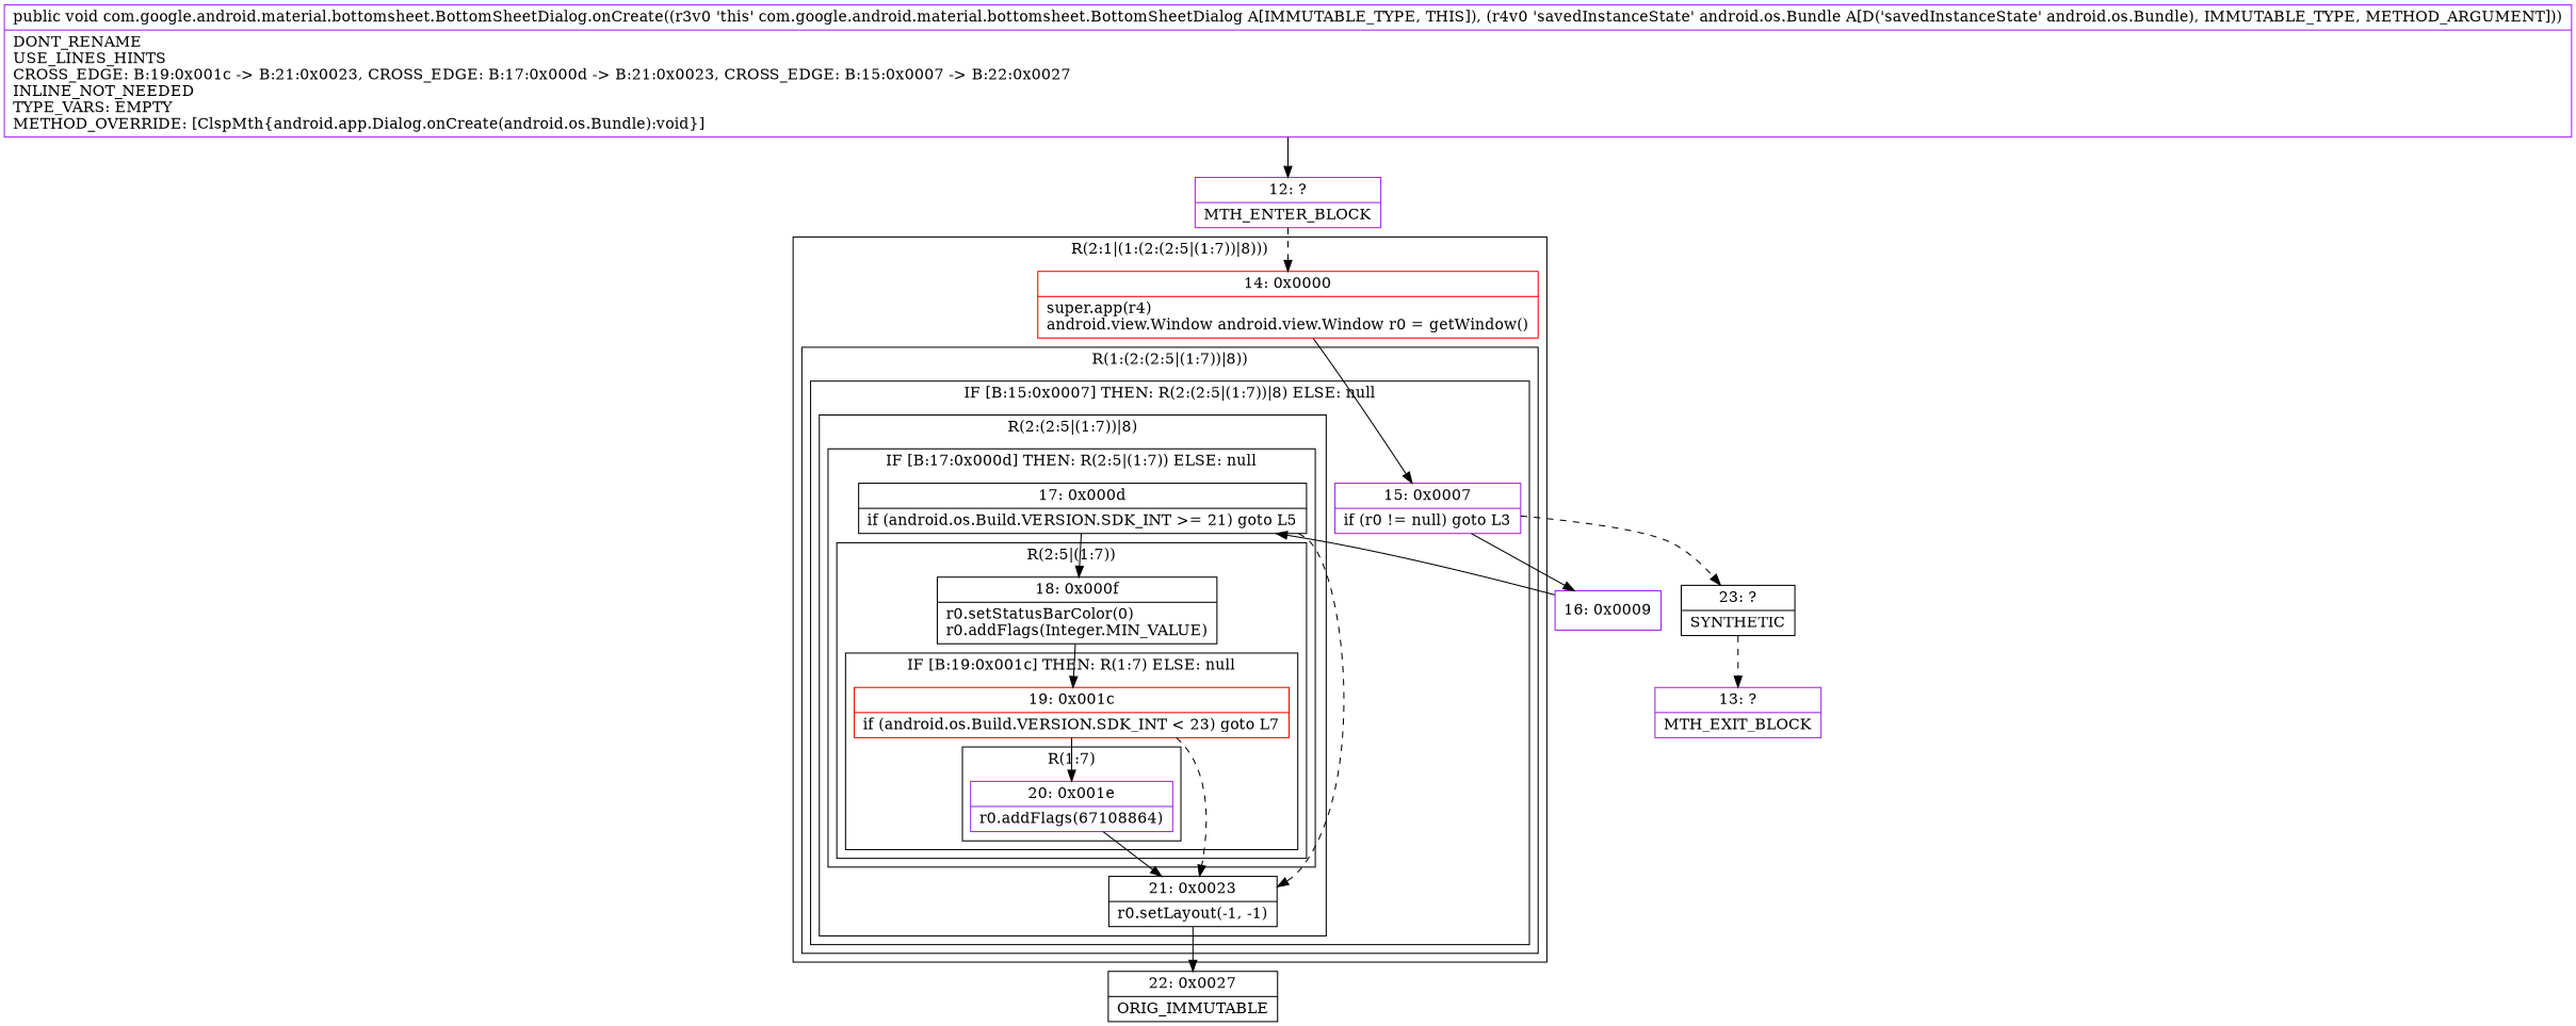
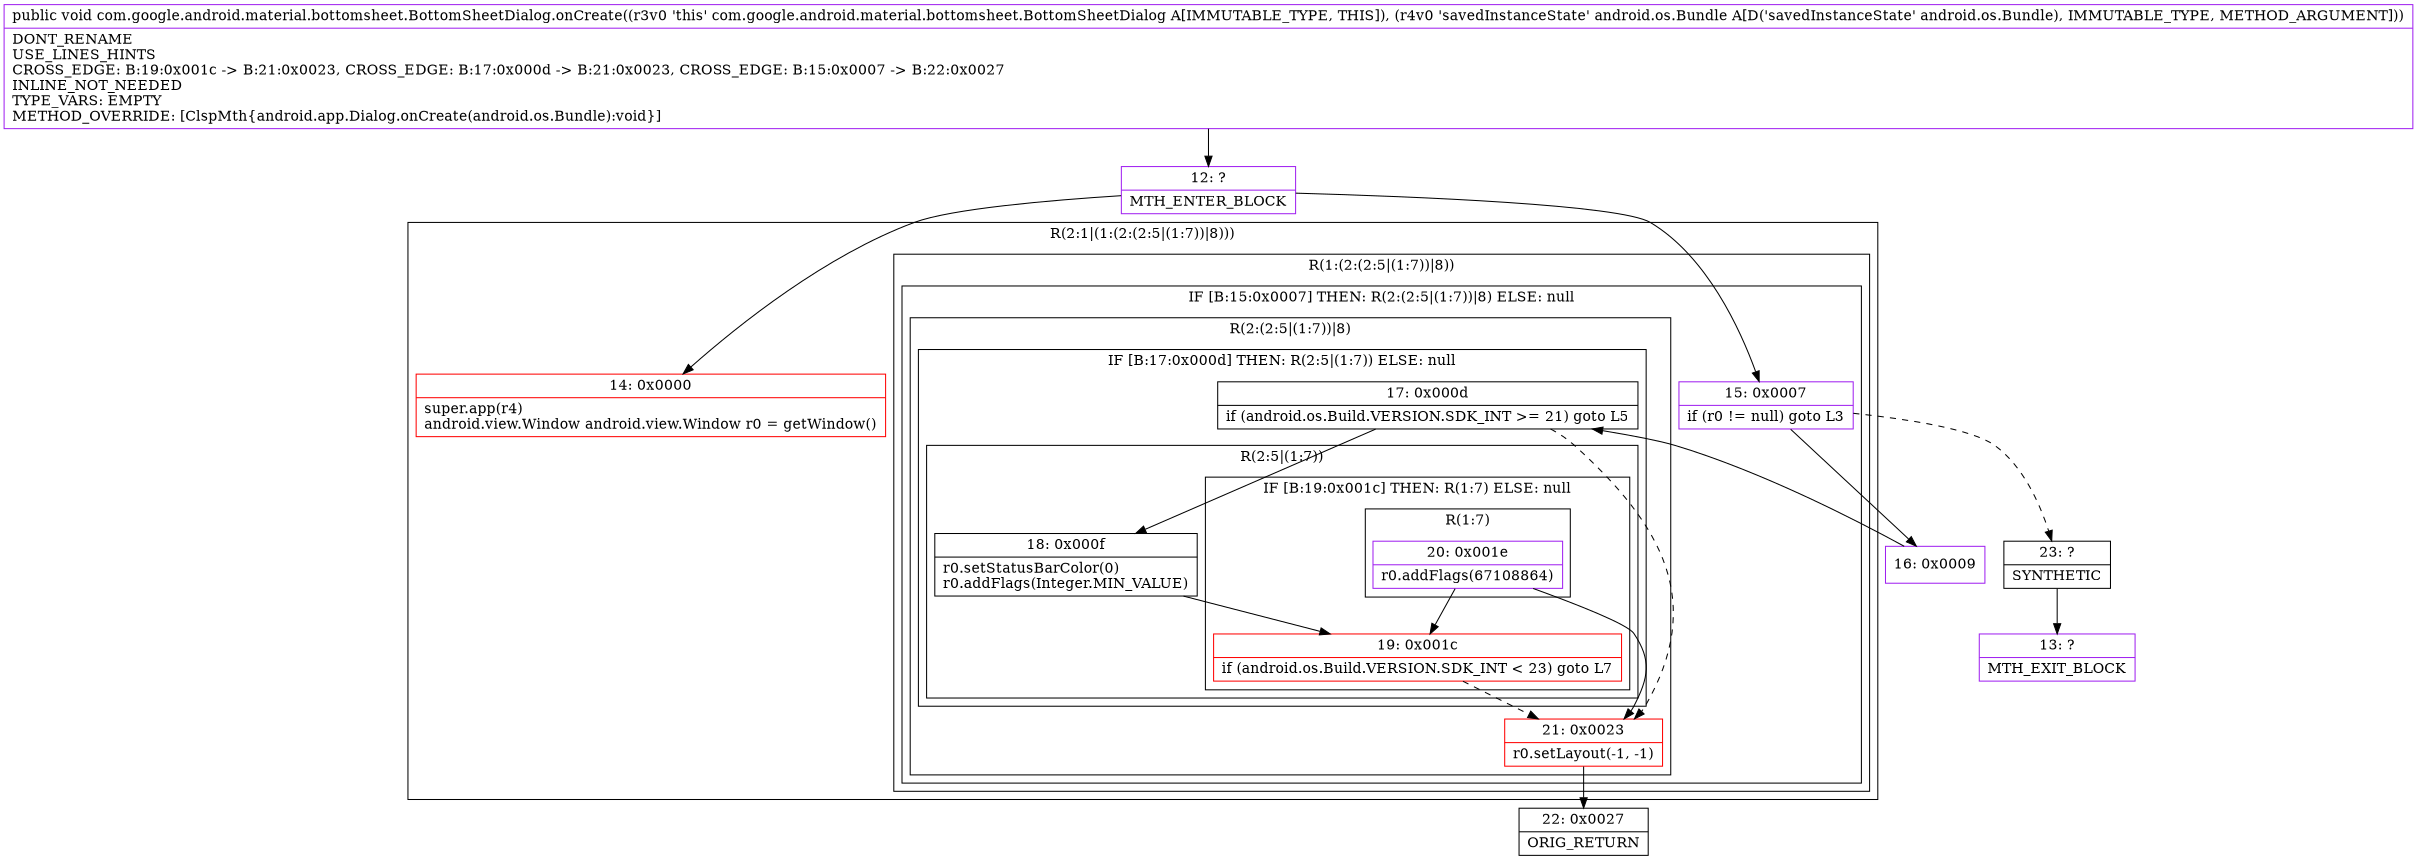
  digraph {
    node [color=purple shape=record]
    n1 [label="{20\:\ 0x001e|r0.addFlags(67108864)\l}"]
    n2 [color=red label="{19\:\ 0x001c|if (android.os.Build.VERSION.SDK_INT \< 23) goto L7\l}"]
    n3 [color=black label="{18\:\ 0x000f|r0.setStatusBarColor(0)\lr0.addFlags(Integer.MIN_VALUE)\l}"]
    n4 [color=black label="{17\:\ 0x000d|if (android.os.Build.VERSION.SDK_INT \>= 21) goto L5\l}"]
-   n5 [color=black label="{21\:\ 0x0023|r0.setLayout(\-1, \-1)\l}"]
+   n5 [color=red label="{21\:\ 0x0023|r0.setLayout(\-1, \-1)\l}"]
    n6 [label="{15\:\ 0x0007|if (r0 != null) goto L3\l}"]
    n7 [color=red label="{14\:\ 0x0000|super.app(r4)\landroid.view.Window android.view.Window r0 = getWindow()\l}"]
-   n8 [color=black label="{22\:\ 0x0027|ORIG_IMMUTABLE\l}"]
+   n8 [color=black label="{22\:\ 0x0027|ORIG_RETURN\l}"]
    n9 [label="{16\:\ 0x0009}"]
    n10 [color=black label="{23\:\ ?|SYNTHETIC\l}"]
    n11 [label="{13\:\ ?|MTH_EXIT_BLOCK\l}"]
    n12 [label="{12\:\ ?|MTH_ENTER_BLOCK\l}"]
    n13 [label="{public void com.google.android.material.bottomsheet.BottomSheetDialog.onCreate((r3v0 'this' com.google.android.material.bottomsheet.BottomSheetDialog A[IMMUTABLE_TYPE, THIS]), (r4v0 'savedInstanceState' android.os.Bundle A[D('savedInstanceState' android.os.Bundle), IMMUTABLE_TYPE, METHOD_ARGUMENT]))  | DONT_RENAME\lUSE_LINES_HINTS\lCROSS_EDGE: B:19:0x001c \-\> B:21:0x0023, CROSS_EDGE: B:17:0x000d \-\> B:21:0x0023, CROSS_EDGE: B:15:0x0007 \-\> B:22:0x0027\lINLINE_NOT_NEEDED\lTYPE_VARS: EMPTY\lMETHOD_OVERRIDE: [ClspMth\{android.app.Dialog.onCreate(android.os.Bundle):void\}]\l}"]
    subgraph cluster_1 {
      label="R(2:1|(1:(2:(2:5|(1:7))|8)))"
      n7
      subgraph cluster_2 {
        label="R(1:(2:(2:5|(1:7))|8))"
        subgraph cluster_3 {
          label="IF [B:15:0x0007] THEN: R(2:(2:5|(1:7))|8) ELSE: null"
          n6
          subgraph cluster_4 {
            label="R(2:(2:5|(1:7))|8)"
            n5
            subgraph cluster_5 {
              label="IF [B:17:0x000d] THEN: R(2:5|(1:7)) ELSE: null"
              n4
              subgraph cluster_6 {
                label="R(2:5|(1:7))"
                n3
                subgraph cluster_7 {
                  label="IF [B:19:0x001c] THEN: R(1:7) ELSE: null"
                  n2
                  subgraph cluster_8 {
                    label="R(1:7)"
                    n1
                  }
                }
              }
            }
          }
        }
      }
    }
    n1 -> n5
-   n2 -> n1
+   n1 -> n2
    n2 -> n5 [style=dashed]
    n3 -> n2
    n4 -> n3
    n4 -> n5 [style=dashed]
    n5 -> n8
    n6 -> n9
    n6 -> n10 [style=dashed]
-   n7 -> n6
+   n12 -> n6
    n9 -> n4
-   n10 -> n11 [style=dashed]
-   n12 -> n7 [style=dashed]
+   n10 -> n11
+   n12 -> n7
    n13 -> n12
  }
